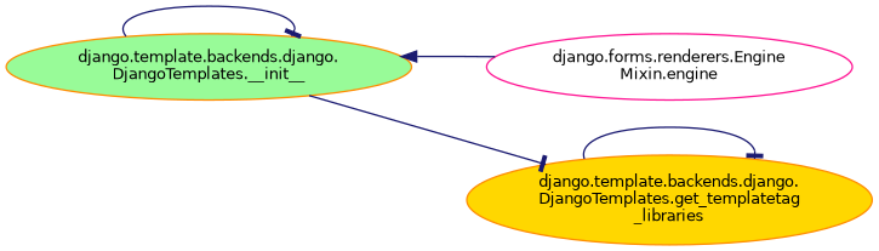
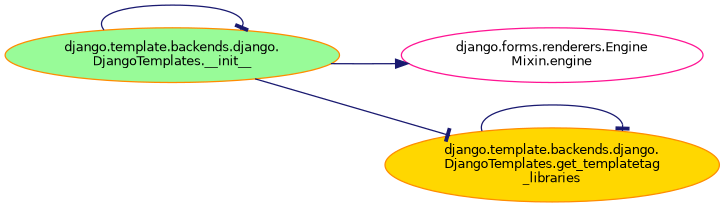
  digraph {
    rankdir=LR
    node [color=darkorange fontname=Helvetica fontsize=10 shape=ellipse style=filled]
    edge [color=midnightblue fontname=Helvetica fontsize=10 labelfontname=Helvetica labelfontsize=10 style=solid arrowhead=tee]
    n1 [fillcolor=palegreen fontcolor=black height=0.2 label="django.template.backends.django.\lDjangoTemplates.__init__" width=0.4]
    n2 [color=deeppink fillcolor=white height=0.2 label="django.forms.renderers.Engine\lMixin.engine" width=0.4]
    n3 [fillcolor=gold height=0.2 label="django.template.backends.django.\lDjangoTemplates.get_templatetag\l_libraries" width=0.4]
    n1 -> n1
-   n2 -> n1 [arrowhead=normal]
+   n1 -> n2 [arrowhead=normal]
    n1 -> n3
    n3 -> n3
  }
